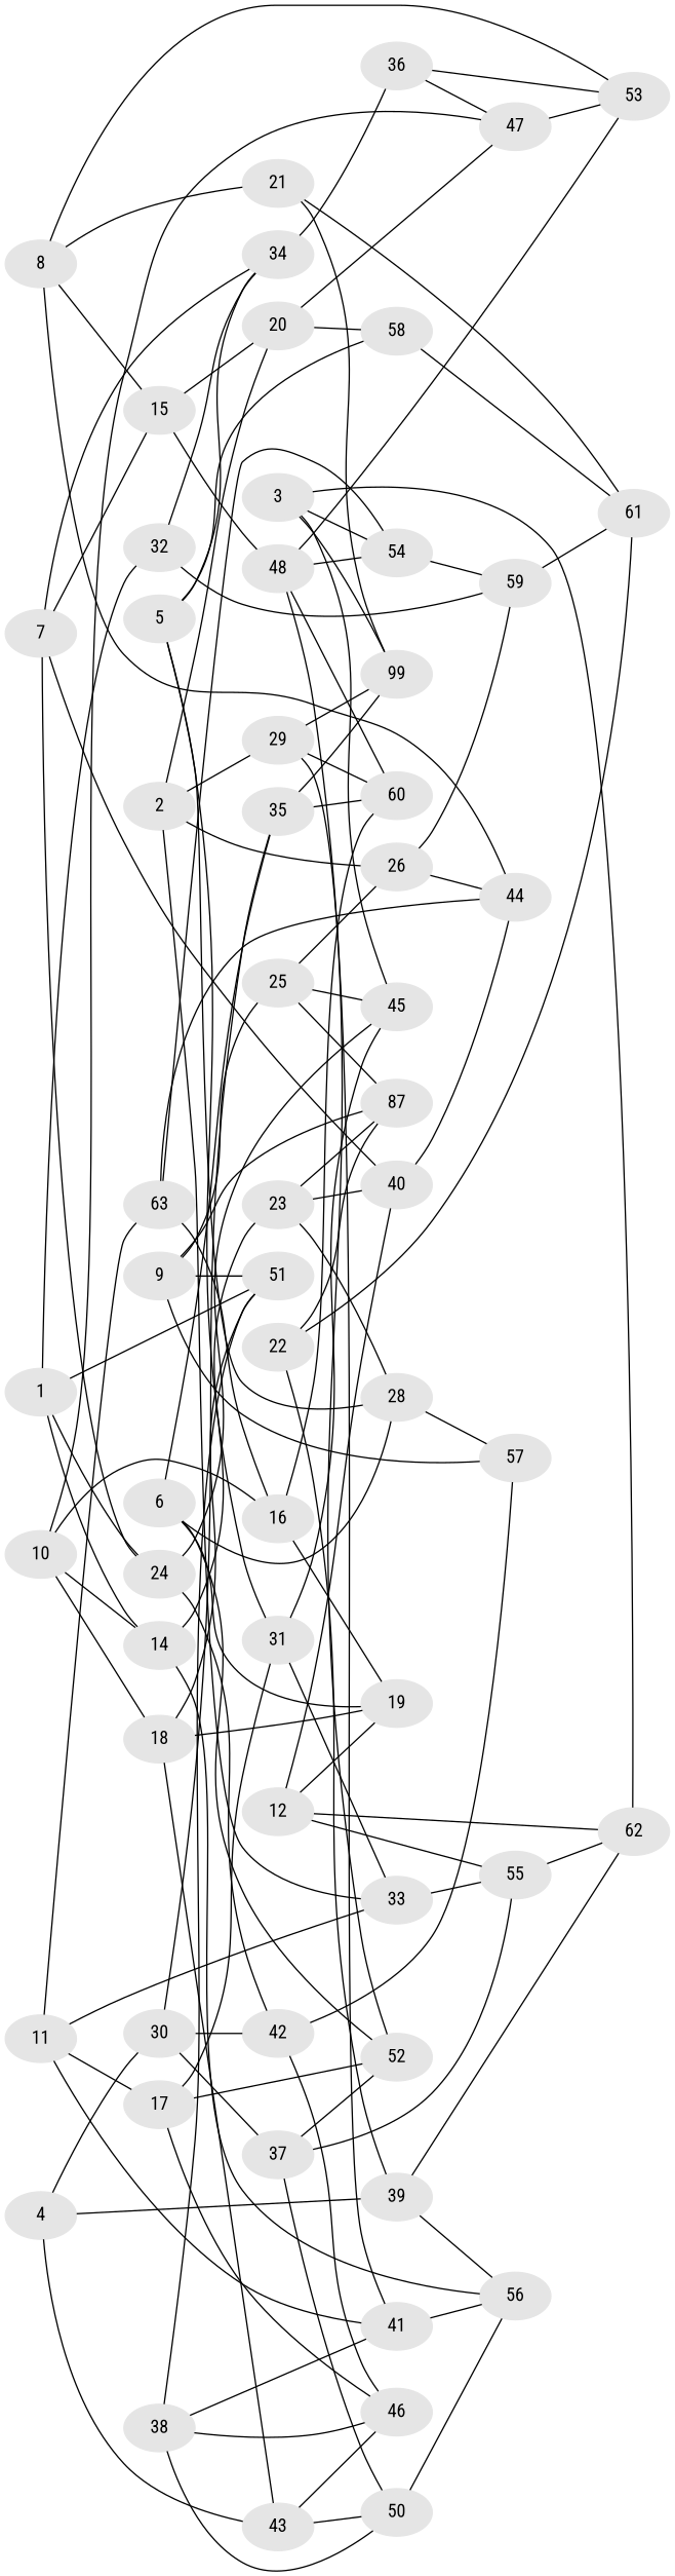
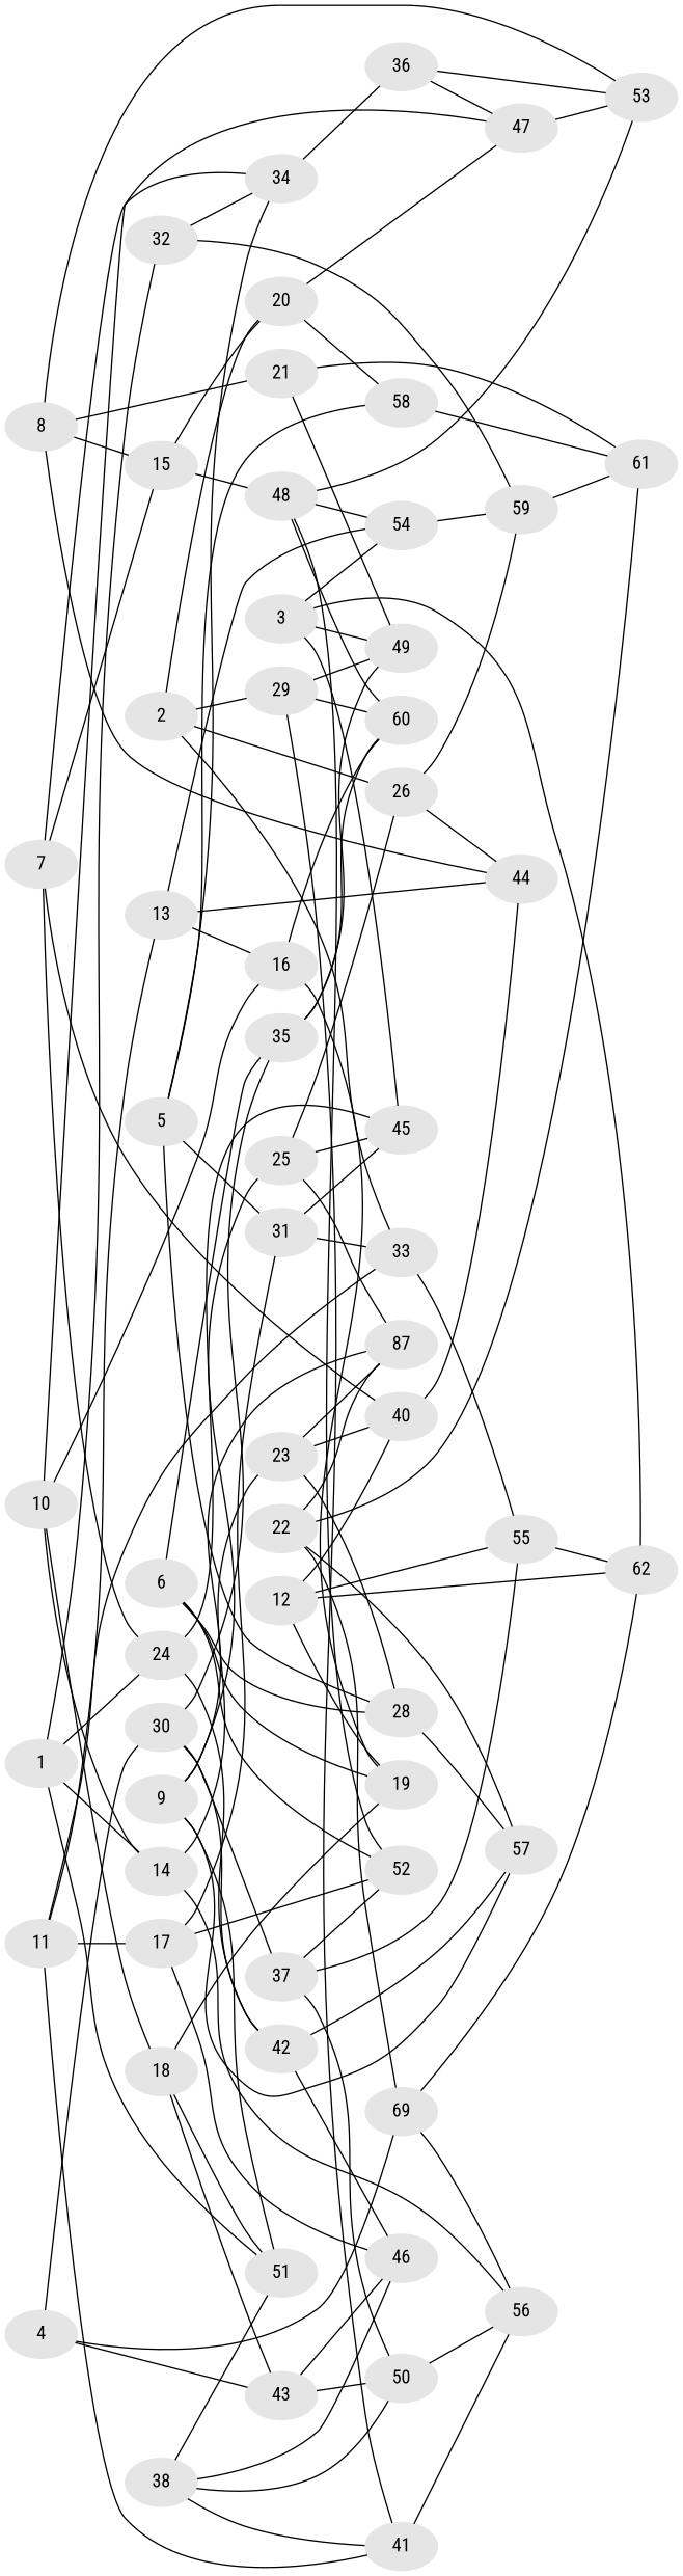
  graph {
    fontname="Roboto Condensed"
    rankdir=LR
    node [color=gray90 fontname="Roboto Condensed" style=filled]
    edge [fontname="Roboto Condensed"]
    1
    14
    24
    32
    51
    23
    56
    45
    42
    34
    59
    2
    20
    26
    29
    33
    58
    47
    44
-   49 [label=99]
+   49
    41
    60
    55
    3
    54
    62
    4
    30
-   39
+   39 [label=69]
    43
    21
    61
    35
    37
    46
    50
    5
    28
    31
    57
    36
    6
    19
    52
    7
    15
    40
    48
    8
    53
    9
    25
    n53 [label=87]
    10
    16
    18
    11
-   13 [label=63]
+   13
    17
    12
    22
    38
    1 -- 14
    1 -- 24
    1 -- 32
    1 -- 51
    14 -- 23
    14 -- 56
    24 -- 45
    24 -- 42
    32 -- 34
    32 -- 59
    23 -- 28
    23 -- 40
    23 -- n53
    42 -- 46
    42 -- 57
    34 -- 36
    59 -- 61
    2 -- 20
    2 -- 26
    2 -- 29
    2 -- 33
    20 -- 58
    20 -- 47
    26 -- 59
    26 -- 44
    29 -- 49
    29 -- 41
    29 -- 60
    33 -- 55
    58 -- 61
    47 -- 53
    41 -- 56
    55 -- 62
    3 -- 45
    3 -- 49
    3 -- 54
    3 -- 62
    54 -- 59
    4 -- 30
    4 -- 39
    4 -- 43
    30 -- 42
    30 -- 35
    30 -- 37
    39 -- 56
    39 -- 62
    43 -- 46
    43 -- 50
    21 -- 49
    21 -- 61
    35 -- 49
    35 -- 60
    37 -- 55
    37 -- 50
    37 -- 52
    50 -- 56
    5 -- 34
    5 -- 58
    5 -- 28
    5 -- 31
    28 -- 57
    31 -- 45
    31 -- 33
    36 -- 47
    36 -- 53
    6 -- 35
    6 -- 28
    6 -- 19
    6 -- 52
    7 -- 24
    7 -- 34
    7 -- 15
    7 -- 40
    15 -- 20
    15 -- 48
    40 -- 44
    48 -- 60
    48 -- 54
    48 -- 52
    48 -- 53
    8 -- 44
    8 -- 21
    8 -- 15
    8 -- 53
    9 -- 51
    9 -- 57
    9 -- 25
    9 -- n53
    25 -- 45
    25 -- 26
    25 -- n53
    10 -- 14
    10 -- 47
    10 -- 16
    10 -- 18
    16 -- 60
    16 -- 19
    18 -- 51
    18 -- 43
    18 -- 19
    11 -- 33
    11 -- 41
    11 -- 13
    11 -- 17
    13 -- 44
    13 -- 54
    13 -- 16
    17 -- 46
    17 -- 31
    17 -- 52
    12 -- 55
    12 -- 62
    12 -- 19
    12 -- 40
    22 -- 39
    22 -- 61
+   22 -- 57
    22 -- n53
    38 -- 51
    38 -- 41
    38 -- 46
    38 -- 50
  }
